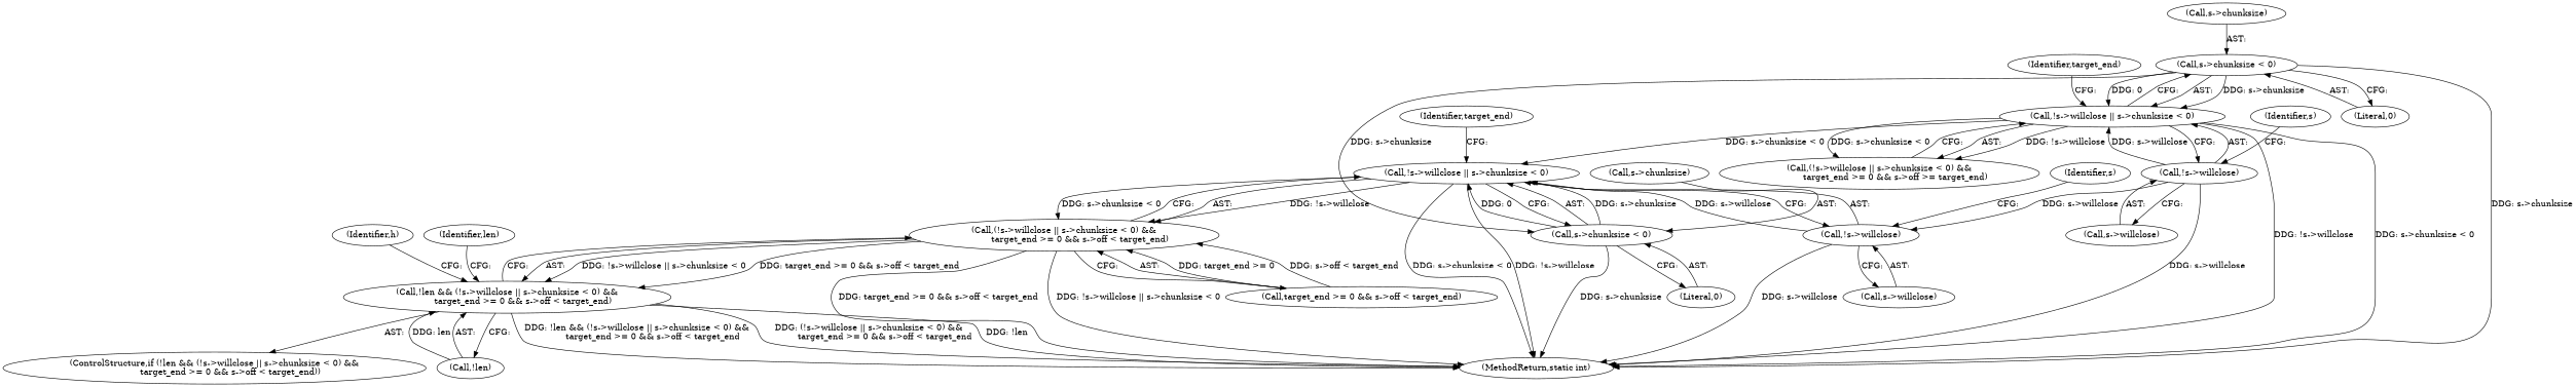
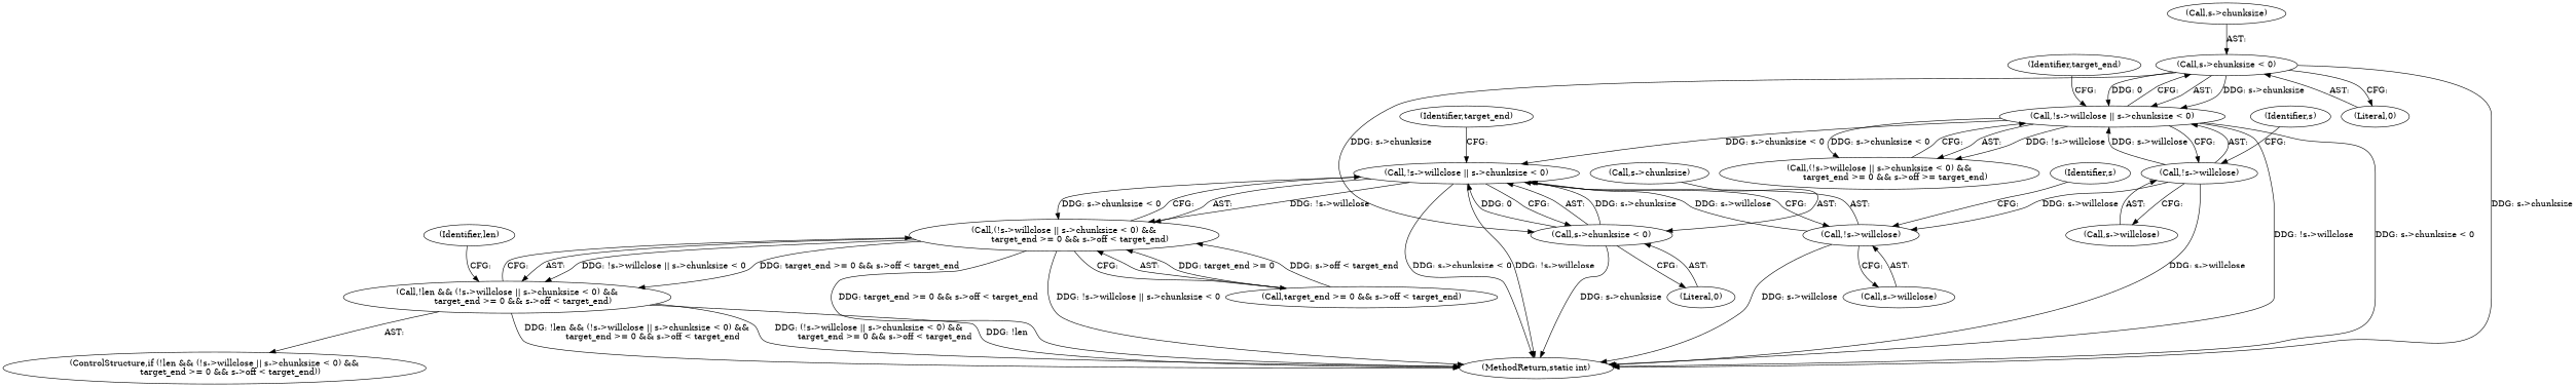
  digraph {
    n1 [label="(Call,!s->willclose || s->chunksize < 0)"]
    n2 [label="(Call,!s->willclose)"]
    n3 [label="(Call,s->chunksize < 0)"]
    n4 [label="(Call,(!s->willclose || s->chunksize < 0) &&\n            target_end >= 0 && s->off < target_end)"]
    n5 [label="(MethodReturn,static int)"]
    n6 [label="(Call,s->willclose)"]
    n7 [label="(Literal,0)"]
    n8 [label="(Call,!len && (!s->willclose || s->chunksize < 0) &&\n            target_end >= 0 && s->off < target_end)"]
    n9 [label="(Call,target_end >= 0 && s->off < target_end)"]
    n10 [label="(Call,!s->willclose)"]
    n11 [label="(Call,!s->willclose || s->chunksize < 0)"]
    n12 [label="(Call,s->willclose)"]
    n13 [label="(Call,s->chunksize < 0)"]
    n14 [label="(Call,(!s->willclose || s->chunksize < 0) &&\n            target_end >= 0 && s->off >= target_end)"]
    n15 [label="(Literal,0)"]
    n16 [label="(ControlStructure,if (!len && (!s->willclose || s->chunksize < 0) &&\n            target_end >= 0 && s->off < target_end))"]
-   n17 [label="(Call,!len)"]
-   n18 [label="(Identifier,h)"]
    n19 [label="(Identifier,len)"]
    n20 [label="(Identifier,s)"]
    n21 [label="(Call,s->chunksize)"]
    n22 [label="(Identifier,s)"]
    n23 [label="(Identifier,target_end)"]
    n24 [label="(Call,s->chunksize)"]
    n25 [label="(Identifier,target_end)"]
    n1 -> n2 [label="CFG: "]
    n1 -> n3 [label="CFG: "]
    n1 -> n4 [label="AST: "]
    n1 -> n4 [label="DDG: !s->willclose"]
    n1 -> n4 [label="DDG: s->chunksize < 0"]
    n1 -> n5 [label="DDG: s->chunksize < 0"]
    n1 -> n5 [label="DDG: !s->willclose"]
    n2 -> n1 [label="AST: "]
    n2 -> n1 [label="DDG: s->willclose"]
    n2 -> n5 [label="DDG: s->willclose"]
    n2 -> n6 [label="CFG: "]
    n3 -> n1 [label="AST: "]
    n3 -> n1 [label="DDG: s->chunksize"]
    n3 -> n1 [label="DDG: 0"]
    n3 -> n5 [label="DDG: s->chunksize"]
    n3 -> n7 [label="CFG: "]
    n4 -> n1 [label="CFG: "]
    n4 -> n5 [label="DDG: target_end >= 0 && s->off < target_end"]
    n4 -> n5 [label="DDG: !s->willclose || s->chunksize < 0"]
    n4 -> n8 [label="AST: "]
    n4 -> n8 [label="DDG: !s->willclose || s->chunksize < 0"]
    n4 -> n8 [label="DDG: target_end >= 0 && s->off < target_end"]
    n4 -> n9 [label="CFG: "]
    n6 -> n2 [label="AST: "]
    n7 -> n3 [label="AST: "]
    n8 -> n4 [label="CFG: "]
    n8 -> n5 [label="DDG: (!s->willclose || s->chunksize < 0) &&\n            target_end >= 0 && s->off < target_end"]
    n8 -> n5 [label="DDG: !len"]
    n8 -> n5 [label="DDG: !len && (!s->willclose || s->chunksize < 0) &&\n            target_end >= 0 && s->off < target_end"]
    n8 -> n16 [label="AST: "]
-   n8 -> n17 [label="CFG: "]
    n9 -> n4 [label="AST: "]
    n9 -> n4 [label="DDG: target_end >= 0"]
    n9 -> n4 [label="DDG: s->off < target_end"]
    n10 -> n2 [label="DDG: s->willclose"]
    n10 -> n5 [label="DDG: s->willclose"]
    n10 -> n11 [label="AST: "]
    n10 -> n11 [label="DDG: s->willclose"]
    n10 -> n12 [label="CFG: "]
    n11 -> n1 [label="DDG: s->chunksize < 0"]
    n11 -> n5 [label="DDG: s->chunksize < 0"]
    n11 -> n5 [label="DDG: !s->willclose"]
    n11 -> n10 [label="CFG: "]
    n11 -> n13 [label="CFG: "]
    n11 -> n14 [label="AST: "]
    n11 -> n14 [label="DDG: !s->willclose"]
    n11 -> n14 [label="DDG: s->chunksize < 0"]
    n12 -> n10 [label="AST: "]
    n13 -> n3 [label="DDG: s->chunksize"]
    n13 -> n5 [label="DDG: s->chunksize"]
    n13 -> n11 [label="AST: "]
    n13 -> n11 [label="DDG: s->chunksize"]
    n13 -> n11 [label="DDG: 0"]
    n13 -> n15 [label="CFG: "]
    n14 -> n11 [label="CFG: "]
    n15 -> n13 [label="AST: "]
-   n17 -> n8 [label="AST: "]
-   n17 -> n8 [label="DDG: len"]
-   n18 -> n8 [label="CFG: "]
    n19 -> n8 [label="CFG: "]
    n20 -> n2 [label="CFG: "]
    n21 -> n3 [label="AST: "]
    n22 -> n10 [label="CFG: "]
    n23 -> n1 [label="CFG: "]
    n24 -> n13 [label="AST: "]
    n25 -> n11 [label="CFG: "]
  }
